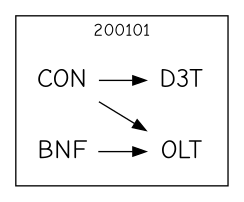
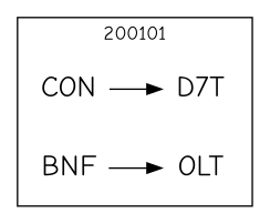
  strict digraph {
    fontname="Comic Neue"
    rankdir=LR
    node [fontname="Comic Neue" fontsize=20 shape=plaintext]
    edge [fontname="Comic Neue"]
    n1 [label=CON]
-   n2 [label=D3T]
+   n2 [label=D7T]
    n3 [label=OLT]
    n4 [label=BNF]
    subgraph cluster_1 {
      label=200101
      labeldoc=t
      n1
      n2
      n3
      n4
    }
    n1 -> n2
-   n1 -> n3
    n4 -> n3
  }
